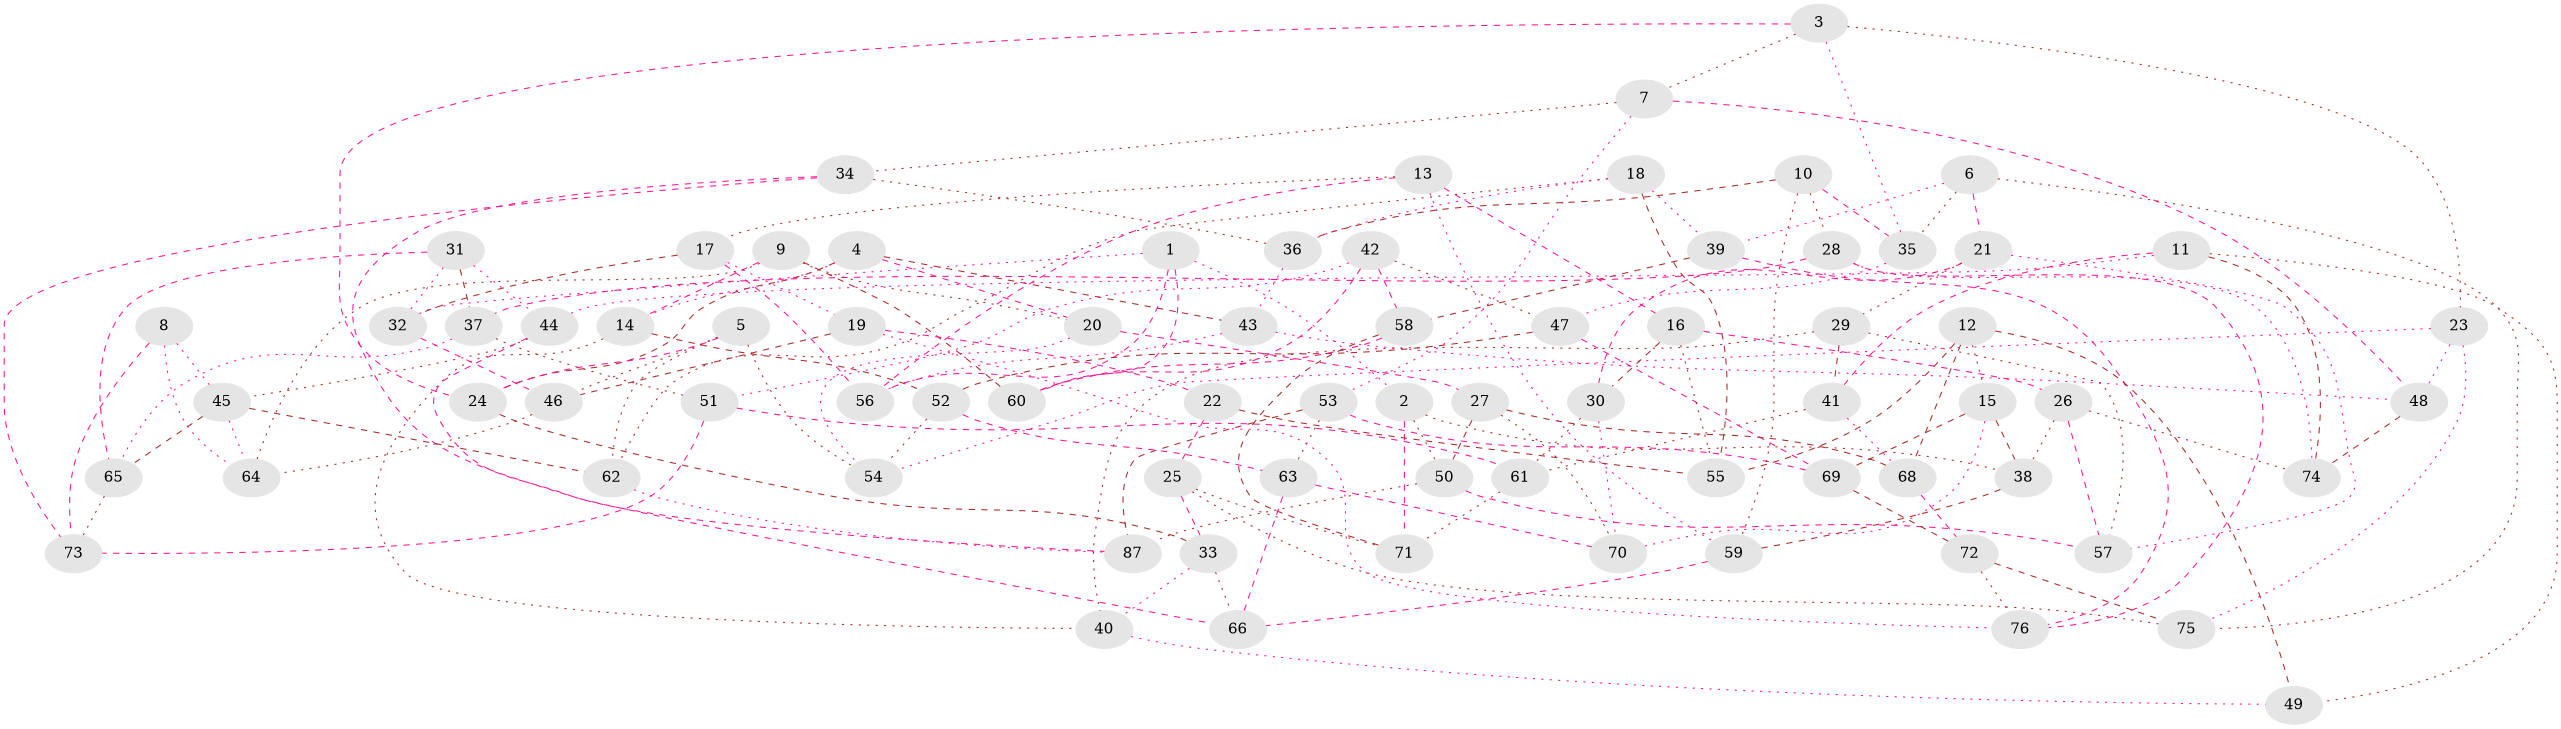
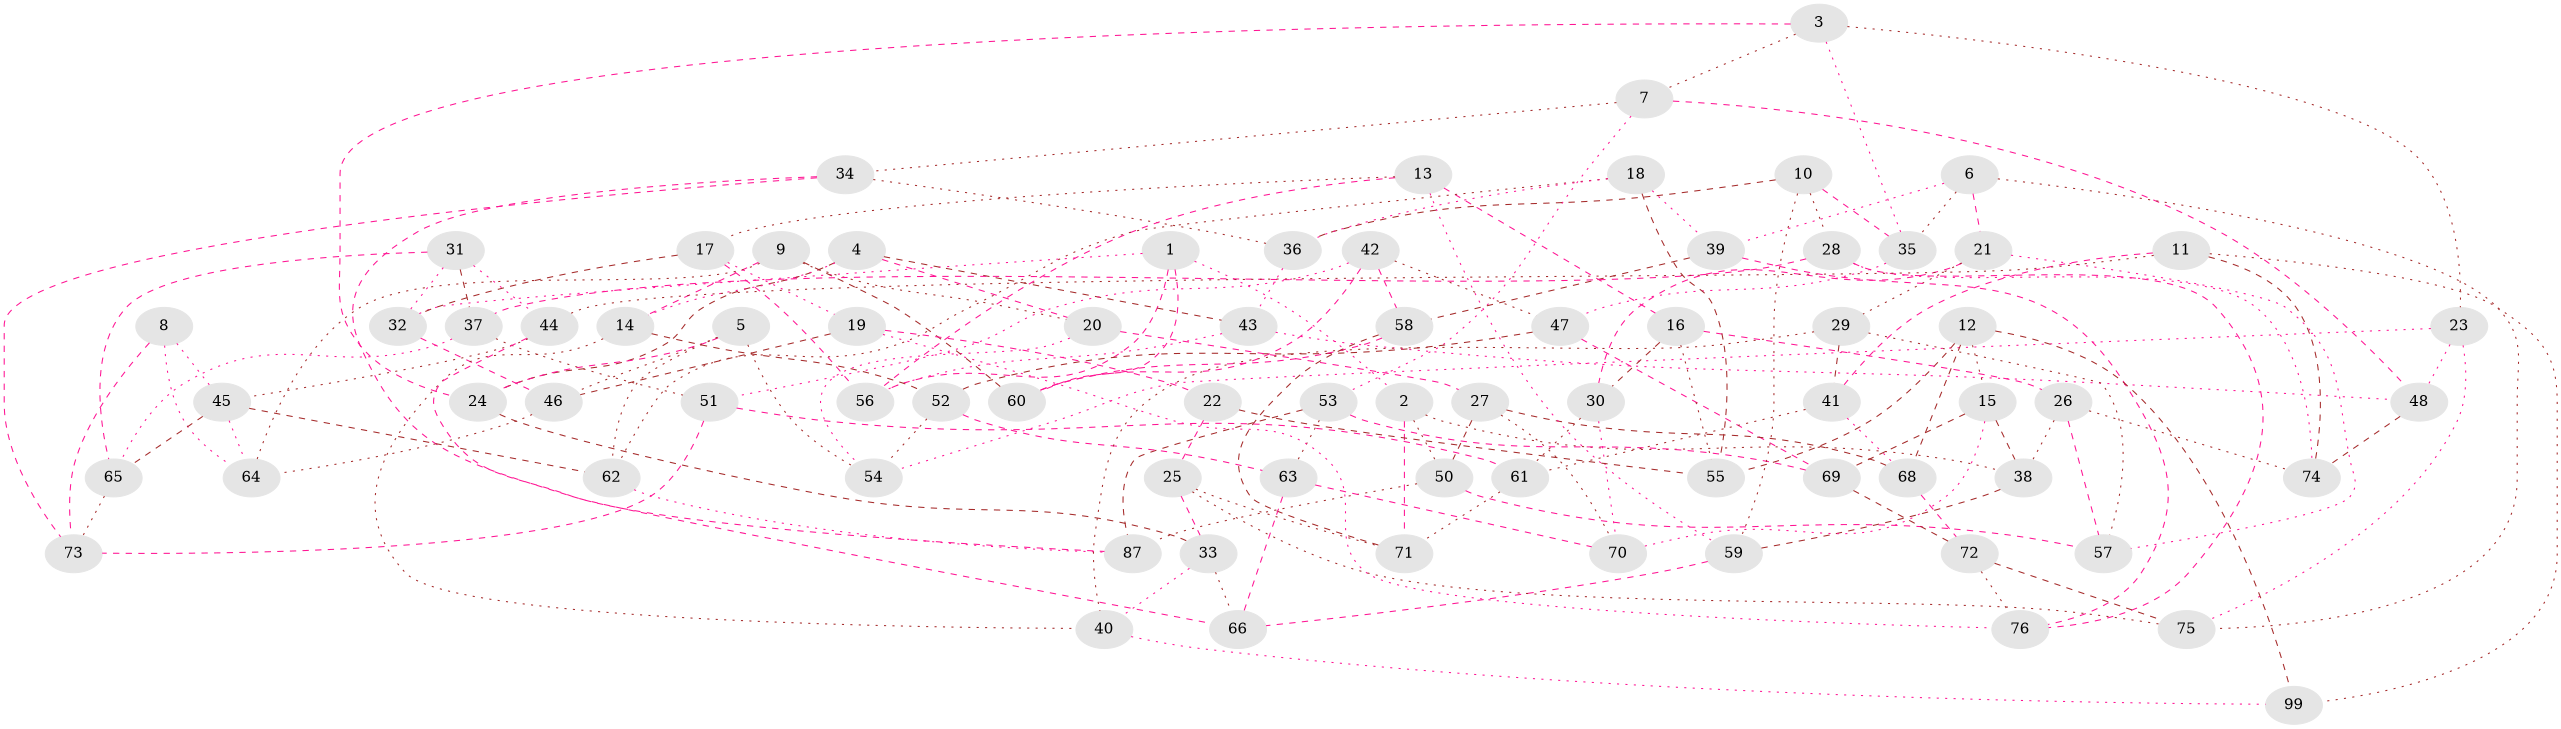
  graph {
    node [color=gray90 style=filled]
    edge [color=deeppink style=dotted]
    1
    2
    32
    56
    60
    38
    50
    71
    46
    59
    57
    n12 [label=87]
    3
    7
    23
    24
    35
    34
    48
    53
    54
    75
    33
    47
    4
    14
    20
    43
    40
    52
    27
    5
    62
    64
    6
    21
    39
    30
    29
    76
    58
    73
    36
    74
    69
    63
    8
    45
    65
    9
    10
    28
    37
    66
    11
    41
    44
-   49
+   49 [label=99]
    68
    61
    12
    15
    55
    70
    72
    13
    16
    17
    26
    19
    22
    18
    25
    51
    31
    42
    1 -- 2
    1 -- 32
    1 -- 56 [style=dashed]
    1 -- 60 [style=dashed]
    2 -- 38 [color=brown]
    2 -- 50 [color=brown]
    2 -- 71 [style=dashed]
    32 -- 46 [style=dashed]
    38 -- 59 [color=brown style=dashed]
    50 -- 57 [style=dashed]
    50 -- n12 [color=brown]
    46 -- 64 [color=brown]
    59 -- 66 [style=dashed]
    3 -- 7 [color=brown]
    3 -- 23 [color=brown]
    3 -- 24 [style=dashed]
    3 -- 35
    7 -- 34 [color=brown]
    7 -- 48 [style=dashed]
    7 -- 53
    23 -- 48
    23 -- 54
    23 -- 75
    24 -- 33 [color=brown style=dashed]
    35 -- 47
    34 -- n12 [style=dashed]
    34 -- 73 [style=dashed]
    34 -- 36 [color=brown]
    48 -- 74 [color=brown style=dashed]
    53 -- n12 [color=brown style=dashed]
    53 -- 69 [style=dashed]
    53 -- 63 [color=brown]
    33 -- 40
    33 -- 66 [color=brown]
    47 -- 52 [color=brown style=dashed]
    47 -- 69 [style=dashed]
    4 -- 24 [color=brown style=dashed]
    4 -- 14
    4 -- 20 [style=dashed]
    4 -- 43 [color=brown style=dashed]
    14 -- 40 [color=brown]
    14 -- 52 [color=brown style=dashed]
    20 -- 54
    20 -- 27 [style=dashed]
    43 -- 56
    43 -- 48
    40 -- 49
    52 -- 54 [color=brown]
    52 -- 63 [style=dashed]
    27 -- 50 [color=brown style=dashed]
    27 -- 68 [color=brown style=dashed]
    27 -- 70 [color=brown]
    5 -- 46 [color=brown]
    5 -- 24 [style=dashed]
    5 -- 54 [color=brown]
    5 -- 62 [color=brown]
    62 -- n12
    6 -- 35 [color=brown]
    6 -- 75 [color=brown]
    6 -- 21 [style=dashed]
    6 -- 39
    21 -- 57
    21 -- 30 [style=dashed]
    21 -- 29 [color=brown]
    39 -- 76 [style=dashed]
    39 -- 58 [color=brown style=dashed]
    30 -- 61 [color=brown]
    30 -- 70
    29 -- 57 [color=brown]
    29 -- 40 [color=brown]
    29 -- 41 [color=brown style=dashed]
    58 -- 60 [style=dashed]
    58 -- 71 [color=brown style=dashed]
    36 -- 43
    69 -- 72 [color=brown style=dashed]
    63 -- 66 [style=dashed]
    63 -- 70 [style=dashed]
    8 -- 64
    8 -- 73 [style=dashed]
    8 -- 45
    45 -- 62 [color=brown style=dashed]
    45 -- 64
    45 -- 65 [color=brown style=dashed]
    65 -- 73 [color=brown]
    9 -- 60 [color=brown style=dashed]
    9 -- 14 [style=dashed]
    9 -- 20 [color=brown]
    9 -- 64 [color=brown]
    10 -- 59 [color=brown]
    10 -- 35 [style=dashed]
    10 -- 36 [color=brown style=dashed]
    10 -- 28 [color=brown]
    28 -- 76 [style=dashed]
    28 -- 74
    28 -- 37 [style=dashed]
    37 -- 65
    37 -- 51 [color=brown]
    11 -- 74 [color=brown style=dashed]
    11 -- 41 [style=dashed]
-   11 -- 44
+   11 -- 44 [color=brown]
    11 -- 49 [color=brown]
    41 -- 68
    41 -- 61 [color=brown]
    44 -- 45 [color=brown]
    44 -- 66 [style=dashed]
    68 -- 72 [style=dashed]
    61 -- 71 [color=brown]
    12 -- 49 [color=brown style=dashed]
    12 -- 68 [color=brown style=dashed]
    12 -- 15 [color=brown]
    12 -- 55 [color=brown style=dashed]
    15 -- 38 [color=brown style=dashed]
    15 -- 69 [color=brown style=dashed]
    15 -- 70
    72 -- 75 [color=brown style=dashed]
    72 -- 76 [color=brown]
    13 -- 56 [style=dashed]
    13 -- 59
    13 -- 16 [style=dashed]
    13 -- 17 [color=brown]
    16 -- 30 [color=brown style=dashed]
    16 -- 55 [color=brown]
    16 -- 26 [style=dashed]
    17 -- 32 [color=brown style=dashed]
    17 -- 56 [style=dashed]
    17 -- 19
    26 -- 38 [color=brown]
    26 -- 57 [style=dashed]
    26 -- 74 [color=brown]
    19 -- 46 [color=brown style=dashed]
    19 -- 76
    19 -- 22 [style=dashed]
    22 -- 55 [color=brown style=dashed]
    22 -- 25 [style=dashed]
    18 -- 62 [color=brown]
    18 -- 39
    18 -- 36
    18 -- 55 [color=brown style=dashed]
    25 -- 71 [color=brown]
    25 -- 75 [color=brown]
    25 -- 33 [style=dashed]
    51 -- 73 [style=dashed]
    51 -- 61 [style=dashed]
    31 -- 32
    31 -- 65 [style=dashed]
    31 -- 37 [color=brown style=dashed]
    31 -- 44
    42 -- 60 [style=dashed]
    42 -- 47 [color=brown]
    42 -- 58 [style=dashed]
    42 -- 51
  }
